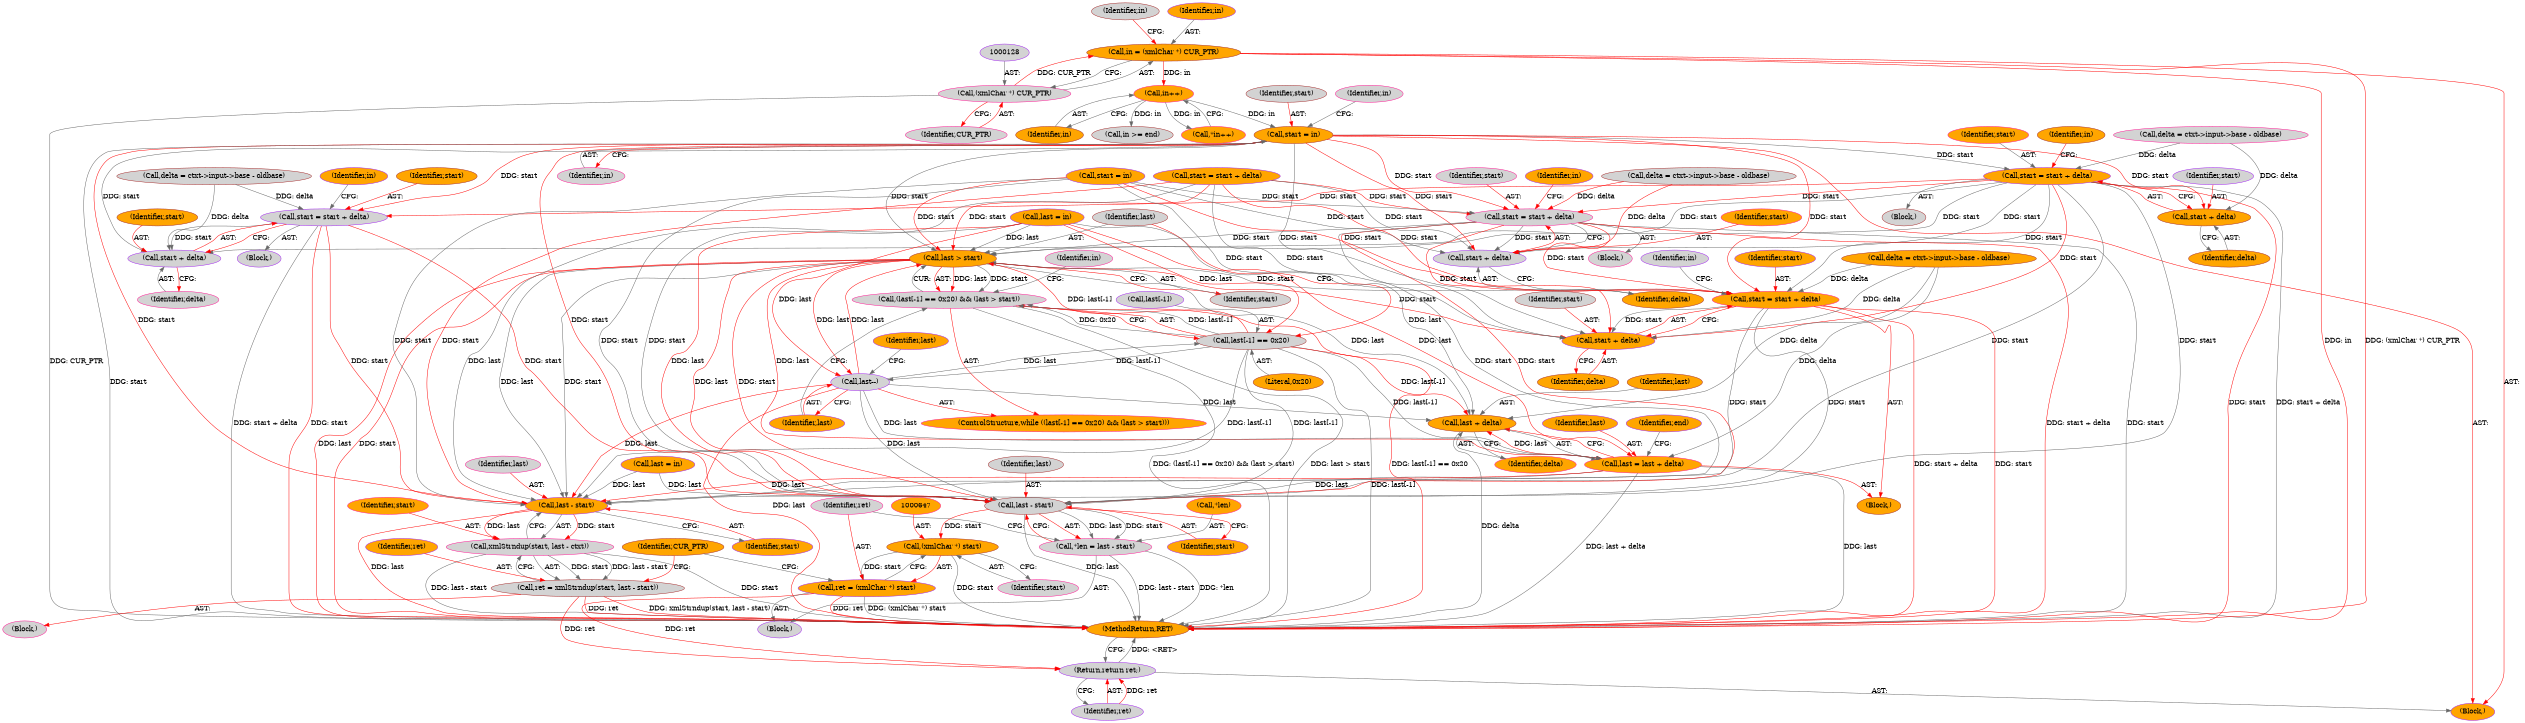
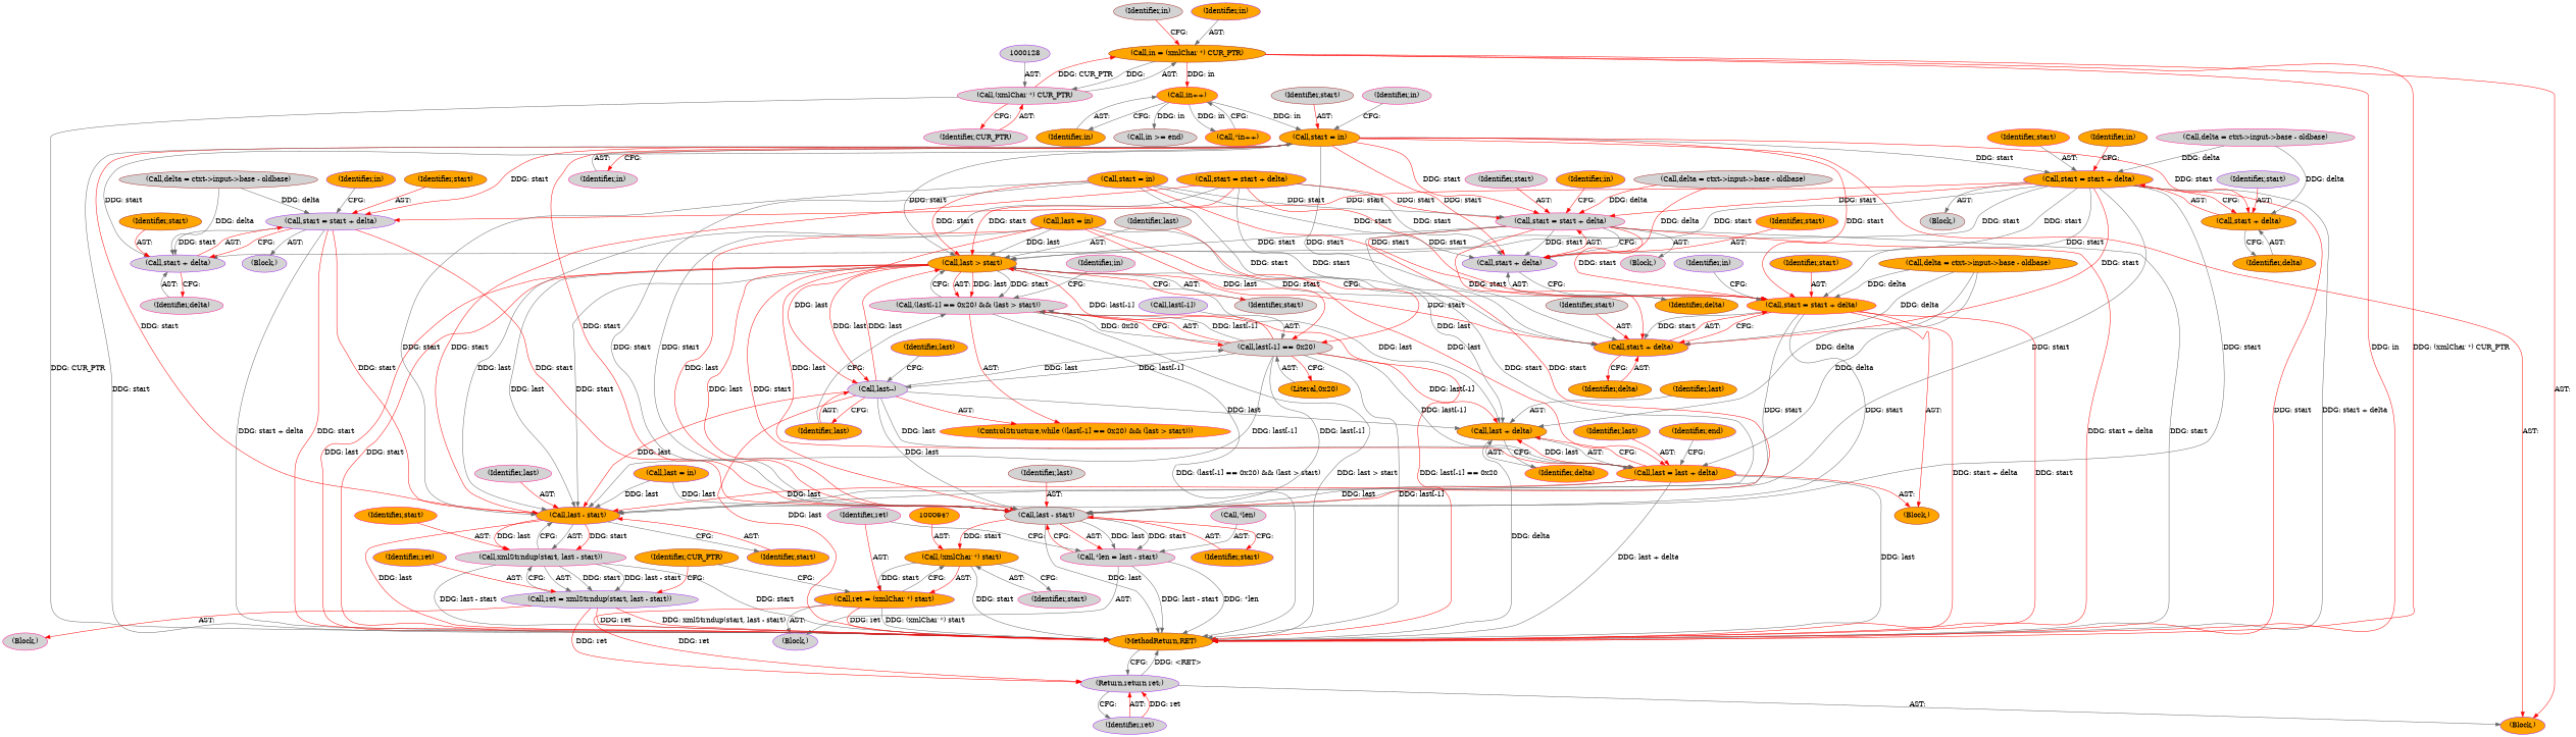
  digraph {
    node [color=purple fillcolor=orange style=filled]
    edge [color=gray40]
    n1 [color=brown label="(Call,start = in)"]
    n2 [label="(Call,start = start + delta)"]
    n3 [color=deeppink fillcolor=lightgrey label="(Call,start = start + delta)"]
    n4 [fillcolor=lightgrey label="(Call,start + delta)"]
    n5 [color=brown label="(Call,last > start)"]
    n6 [color=brown fillcolor=lightgrey label="(Call,last - start)"]
    n7 [label="(Call,last - start)"]
    n8 [color=deeppink label="(Call,start = start + delta)"]
    n9 [label="(Call,start + delta)"]
    n10 [fillcolor=lightgrey label="(Call,start = start + delta)"]
    n11 [fillcolor=lightgrey label="(Call,start + delta)"]
    n12 [color=brown label="(Call,start + delta)"]
    n13 [color=deeppink fillcolor=lightgrey label="(Identifier,in)"]
    n14 [label="(Block,)"]
    n15 [color=brown label="(MethodReturn,RET)"]
    n16 [color=brown fillcolor=lightgrey label="(Block,)"]
    n17 [color=deeppink fillcolor=lightgrey label="(Block,)"]
    n18 [color=brown label="(Identifier,delta)"]
    n19 [color=deeppink fillcolor=lightgrey label="(Call,(last[-1] == 0x20) && (last > start))"]
    n20 [fillcolor=lightgrey label="(Call,last--)"]
    n21 [color=deeppink label="(Call,last = last + delta)"]
    n22 [color=brown label="(Call,last + delta)"]
    n23 [color=brown fillcolor=lightgrey label="(Identifier,start)"]
    n24 [color=deeppink fillcolor=lightgrey label="(Call,*len = last - start)"]
    n25 [color=brown label="(Call,(xmlChar *) start)"]
    n26 [label="(Identifier,start)"]
-   n27 [color=deeppink fillcolor=lightgrey label="(Call,xmlStrndup(start, last - ctxt))"]
+   n27 [color=deeppink fillcolor=lightgrey label="(Call,xmlStrndup(start, last - start))"]
    n28 [label="(Identifier,start)"]
    n29 [color=brown label="(Block,)"]
    n30 [color=brown label="(Identifier,delta)"]
    n31 [fillcolor=lightgrey label="(Block,)"]
    n32 [color=deeppink fillcolor=lightgrey label="(Identifier,delta)"]
    n33 [color=brown label="(Identifier,delta)"]
    n34 [fillcolor=lightgrey label="(Return,return ret;)"]
    n35 [color=deeppink label="(Call,in++)"]
    n36 [color=deeppink label="(Call,*in++)"]
    n37 [color=brown label="(Identifier,in)"]
    n38 [color=brown fillcolor=lightgrey label="(Call,in >= end)"]
    n39 [color=brown label="(Call,in = (xmlChar *) CUR_PTR)"]
    n40 [color=deeppink fillcolor=lightgrey label="(Call,(xmlChar *) CUR_PTR)"]
    n41 [color=deeppink fillcolor=lightgrey label="(Identifier,CUR_PTR)"]
    n42 [color=brown fillcolor=lightgrey label="(Call,last[-1] == 0x20)"]
    n43 [color=deeppink label="(ControlStructure,while ((last[-1] == 0x20) && (last > start)))"]
    n44 [label="(Identifier,last)"]
    n45 [color=deeppink label="(Identifier,delta)"]
    n46 [color=brown label="(Literal,0x20)"]
    n47 [fillcolor=lightgrey label="(Block,)"]
    n48 [label="(Call,ret = (xmlChar *) start)"]
    n49 [color=deeppink fillcolor=lightgrey label="(Identifier,start)"]
    n50 [fillcolor=lightgrey label="(Identifier,ret)"]
-   n51 [color=brown fillcolor=lightgrey label="(Call,ret = xmlStrndup(start, last - start))"]
+   n51 [fillcolor=lightgrey label="(Call,ret = xmlStrndup(start, last - start))"]
    n52 [color=deeppink fillcolor=lightgrey label="(Block,)"]
    n53 [color=deeppink label="(Identifier,start)"]
    n54 [color=brown label="(Identifier,start)"]
    n55 [label="(Identifier,in)"]
    n56 [color=deeppink label="(Identifier,start)"]
    n57 [label="(Identifier,in)"]
    n58 [color=brown fillcolor=lightgrey label="(Identifier,in)"]
    n59 [label="(Call,start = start + delta)"]
    n60 [label="(Identifier,in)"]
    n61 [color=deeppink fillcolor=lightgrey label="(Identifier,ret)"]
    n62 [color=brown label="(Call,delta = ctxt->input->base - oldbase)"]
    n63 [color=deeppink fillcolor=lightgrey label="(Identifier,start)"]
    n64 [label="(Identifier,ret)"]
    n65 [color=deeppink fillcolor=lightgrey label="(Identifier,in)"]
    n66 [color=deeppink fillcolor=lightgrey label="(Identifier,in)"]
    n67 [color=brown fillcolor=lightgrey label="(Call,delta = ctxt->input->base - oldbase)"]
    n68 [label="(Identifier,end)"]
    n69 [color=brown label="(Identifier,last)"]
    n70 [color=deeppink fillcolor=lightgrey label="(Identifier,last)"]
    n71 [color=brown label="(Identifier,in)"]
    n72 [label="(Identifier,last)"]
    n73 [color=brown label="(Identifier,CUR_PTR)"]
    n74 [color=brown fillcolor=lightgrey label="(Identifier,last)"]
    n75 [color=brown fillcolor=lightgrey label="(Identifier,start)"]
    n76 [fillcolor=lightgrey label="(Call,last[-1])"]
-   n77 [color=deeppink label="(Call,*len)"]
+   n77 [color=deeppink fillcolor=lightgrey label="(Call,*len)"]
    n78 [label="(Identifier,last)"]
    n79 [color=brown label="(Identifier,start)"]
    n80 [label="(Identifier,start)"]
    n81 [label="(Call,start = in)"]
    n82 [color=deeppink fillcolor=lightgrey label="(Call,delta = ctxt->input->base - oldbase)"]
    n83 [color=brown fillcolor=lightgrey label="(Identifier,last)"]
    n84 [label="(Call,last = in)"]
    n85 [color=brown fillcolor=lightgrey label="(Identifier,start)"]
    n86 [color=brown fillcolor=lightgrey label="(Call,delta = ctxt->input->base - oldbase)"]
    n87 [fillcolor=lightgrey label="(Identifier,start)"]
    n88 [color=deeppink label="(Identifier,start)"]
    n89 [label="(Call,last = in)"]
    n90 [fillcolor=lightgrey label="(Identifier,in)"]
    1000128 [fillcolor=lightgrey]
    1000647 [color=deeppink]
    n1 -> n2 [label="DDG: start"]
    n1 -> n3 [color=red label="DDG: start"]
    n1 -> n4 [color=red label="DDG: start"]
    n1 -> n5 [label="DDG: start"]
    n1 -> n6 [color=red label="DDG: start"]
    n1 -> n7 [color=red label="DDG: start"]
    n1 -> n8 [color=red label="DDG: start"]
    n1 -> n9 [label="DDG: start"]
    n1 -> n10 [color=red label="DDG: start"]
    n1 -> n11 [label="DDG: start"]
    n1 -> n12 [color=red label="DDG: start"]
    n1 -> n13 [color=red label="CFG: "]
    n1 -> n14 [color=red label="AST: "]
    n1 -> n15 [label="DDG: start"]
    n2 -> n3 [color=red label="DDG: start"]
    n2 -> n4 [label="DDG: start"]
    n2 -> n5 [label="DDG: start"]
    n2 -> n6 [label="DDG: start"]
    n2 -> n7 [label="DDG: start"]
    n2 -> n8 [label="DDG: start"]
    n2 -> n9 [color=red label="DDG: start"]
    n2 -> n10 [color=red label="DDG: start"]
    n2 -> n11 [label="DDG: start"]
    n2 -> n12 [color=red label="CFG: "]
    n2 -> n15 [color=red label="DDG: start"]
    n2 -> n15 [label="DDG: start + delta"]
    n2 -> n16 [label="AST: "]
    n3 -> n4 [label="CFG: "]
    n3 -> n4 [label="DDG: start"]
    n3 -> n5 [label="DDG: start"]
    n3 -> n6 [color=red label="DDG: start"]
    n3 -> n7 [label="DDG: start"]
    n3 -> n8 [color=red label="DDG: start"]
    n3 -> n9 [color=red label="DDG: start"]
    n3 -> n15 [label="DDG: start"]
    n3 -> n15 [color=red label="DDG: start + delta"]
    n3 -> n17 [label="AST: "]
    n4 -> n3 [color=red label="AST: "]
    n4 -> n18 [label="CFG: "]
    n5 -> n6 [color=red label="DDG: last"]
    n5 -> n6 [color=red label="DDG: start"]
    n5 -> n7 [label="DDG: last"]
    n5 -> n7 [label="DDG: start"]
    n5 -> n8 [label="DDG: start"]
    n5 -> n9 [color=red label="DDG: start"]
    n5 -> n15 [color=red label="DDG: start"]
    n5 -> n15 [color=red label="DDG: last"]
    n5 -> n19 [color=red label="AST: "]
    n5 -> n19 [color=red label="DDG: last"]
    n5 -> n19 [label="DDG: start"]
    n5 -> n20 [color=red label="DDG: last"]
    n5 -> n21 [color=red label="DDG: last"]
    n5 -> n22 [label="DDG: last"]
    n5 -> n23 [color=red label="CFG: "]
    n6 -> n15 [label="DDG: last"]
    n6 -> n24 [color=red label="AST: "]
    n6 -> n24 [label="DDG: last"]
    n6 -> n24 [label="DDG: start"]
    n6 -> n25 [color=red label="DDG: start"]
    n6 -> n26 [color=red label="CFG: "]
    n7 -> n15 [color=red label="DDG: last"]
    n7 -> n27 [label="AST: "]
    n7 -> n27 [color=red label="DDG: start"]
    n7 -> n27 [color=red label="DDG: last"]
    n7 -> n28 [label="CFG: "]
    n8 -> n6 [label="DDG: start"]
    n8 -> n7 [label="DDG: start"]
    n8 -> n9 [color=red label="CFG: "]
    n8 -> n9 [label="DDG: start"]
    n8 -> n15 [color=red label="DDG: start"]
    n8 -> n15 [color=red label="DDG: start + delta"]
    n8 -> n29 [color=red label="AST: "]
    n9 -> n8 [color=red label="AST: "]
    n9 -> n30 [color=red label="CFG: "]
    n10 -> n6 [color=red label="DDG: start"]
    n10 -> n7 [color=red label="DDG: start"]
    n10 -> n11 [color=red label="CFG: "]
    n10 -> n11 [label="DDG: start"]
    n10 -> n15 [label="DDG: start + delta"]
    n10 -> n15 [color=red label="DDG: start"]
    n10 -> n31 [label="AST: "]
    n11 -> n10 [color=red label="AST: "]
    n11 -> n32 [color=red label="CFG: "]
    n12 -> n2 [color=red label="AST: "]
    n12 -> n33 [label="CFG: "]
    n13 -> n1 [label="AST: "]
    n15 -> n34 [label="CFG: "]
    n18 -> n4 [label="AST: "]
-   n19 -> n5 [label="CUR: "]
+   n19 -> n5 [label="CFG: "]
    n19 -> n15 [label="DDG: last > start"]
    n19 -> n15 [color=red label="DDG: last[-1] == 0x20"]
    n19 -> n15 [label="DDG: (last[-1] == 0x20) && (last > start)"]
    n19 -> n42 [color=red label="CFG: "]
    n19 -> n43 [color=red label="AST: "]
    n20 -> n5 [color=red label="DDG: last"]
    n20 -> n6 [label="DDG: last"]
    n20 -> n7 [color=red label="DDG: last"]
    n20 -> n15 [color=red label="DDG: last"]
    n20 -> n21 [label="DDG: last"]
    n20 -> n22 [label="DDG: last"]
    n20 -> n42 [label="DDG: last"]
    n20 -> n43 [color=red label="AST: "]
    n20 -> n44 [color=red label="CFG: "]
    n21 -> n6 [label="DDG: last"]
    n21 -> n7 [color=red label="DDG: last"]
    n21 -> n15 [label="DDG: last"]
    n21 -> n15 [label="DDG: last + delta"]
    n21 -> n22 [color=red label="CFG: "]
    n21 -> n22 [color=red label="DDG: last"]
    n21 -> n29 [color=red label="AST: "]
    n22 -> n15 [label="DDG: delta"]
    n22 -> n21 [label="AST: "]
    n22 -> n45 [label="CFG: "]
    n23 -> n5 [label="AST: "]
    n24 -> n6 [color=red label="CFG: "]
    n24 -> n15 [label="DDG: last - start"]
    n24 -> n15 [label="DDG: *len"]
    n24 -> n47 [label="AST: "]
    n25 -> n15 [label="DDG: start"]
    n25 -> n48 [color=red label="AST: "]
    n25 -> n48 [label="DDG: start"]
    n25 -> n49 [label="CFG: "]
    n26 -> n6 [color=red label="AST: "]
    n27 -> n7 [label="CFG: "]
    n27 -> n15 [label="DDG: start"]
    n27 -> n15 [label="DDG: last - start"]
    n27 -> n51 [label="AST: "]
    n27 -> n51 [label="DDG: start"]
    n27 -> n51 [label="DDG: last - start"]
    n28 -> n7 [color=red label="AST: "]
    n30 -> n9 [color=red label="AST: "]
    n32 -> n11 [label="AST: "]
    n33 -> n12 [label="AST: "]
    n34 -> n14 [label="AST: "]
    n34 -> n15 [label="DDG: <RET>"]
    n34 -> n50 [label="CFG: "]
    n35 -> n1 [label="DDG: in"]
    n35 -> n36 [label="DDG: in"]
    n35 -> n37 [label="CFG: "]
    n35 -> n38 [label="DDG: in"]
    n36 -> n35 [label="CFG: "]
    n37 -> n35 [label="AST: "]
    n39 -> n14 [color=red label="AST: "]
    n39 -> n15 [color=red label="DDG: in"]
    n39 -> n15 [color=red label="DDG: (xmlChar *) CUR_PTR"]
    n39 -> n35 [color=red label="DDG: in"]
-   n39 -> n40 [label="CFG: "]
+   n39 -> n40 [label="DDG: "]
    n40 -> n15 [label="DDG: CUR_PTR"]
    n40 -> n39 [label="AST: "]
    n40 -> n39 [color=red label="DDG: CUR_PTR"]
    n40 -> n41 [color=red label="CFG: "]
    n41 -> n40 [color=red label="AST: "]
    n42 -> n5 [color=red label="DDG: last[-1]"]
    n42 -> n6 [label="DDG: last[-1]"]
    n42 -> n7 [label="DDG: last[-1]"]
    n42 -> n15 [label="DDG: last[-1]"]
    n42 -> n19 [color=red label="AST: "]
    n42 -> n19 [label="DDG: last[-1]"]
    n42 -> n19 [label="DDG: 0x20"]
    n42 -> n20 [label="DDG: last[-1]"]
    n42 -> n21 [label="DDG: last[-1]"]
    n42 -> n22 [color=red label="DDG: last[-1]"]
+   n42 -> n46 [color=red label="CFG: "]
    n44 -> n19 [label="CFG: "]
    n44 -> n20 [color=red label="AST: "]
    n45 -> n22 [label="AST: "]
    n46 -> n42 [label="AST: "]
    n48 -> n15 [label="DDG: (xmlChar *) start"]
    n48 -> n15 [color=red label="DDG: ret"]
    n48 -> n25 [label="CFG: "]
    n48 -> n34 [color=red label="DDG: ret"]
    n48 -> n47 [label="AST: "]
    n49 -> n25 [label="AST: "]
    n50 -> n34 [color=red label="AST: "]
    n50 -> n34 [color=red label="DDG: ret"]
    n51 -> n15 [color=red label="DDG: ret"]
    n51 -> n15 [color=red label="DDG: xmlStrndup(start, last - start)"]
    n51 -> n27 [label="CFG: "]
    n51 -> n34 [color=red label="DDG: ret"]
    n51 -> n52 [color=red label="AST: "]
    n53 -> n27 [color=red label="AST: "]
    n54 -> n11 [color=red label="AST: "]
    n55 -> n3 [color=red label="CFG: "]
    n56 -> n2 [label="AST: "]
    n57 -> n10 [label="CFG: "]
    n58 -> n39 [color=red label="CFG: "]
    n59 -> n3 [color=red label="DDG: start"]
    n59 -> n4 [label="DDG: start"]
    n59 -> n5 [color=red label="DDG: start"]
    n59 -> n6 [label="DDG: start"]
    n59 -> n7 [color=red label="DDG: start"]
    n59 -> n8 [color=red label="DDG: start"]
    n59 -> n9 [label="DDG: start"]
    n60 -> n39 [label="AST: "]
    n61 -> n24 [label="CFG: "]
    n61 -> n48 [color=red label="AST: "]
    n62 -> n8 [label="DDG: delta"]
    n62 -> n9 [label="DDG: delta"]
    n62 -> n21 [label="DDG: delta"]
    n62 -> n22 [label="DDG: delta"]
    n63 -> n3 [color=red label="AST: "]
    n64 -> n51 [color=red label="AST: "]
    n65 -> n1 [label="CFG: "]
    n66 -> n19 [label="CFG: "]
    n67 -> n3 [color=red label="DDG: delta"]
    n67 -> n4 [color=red label="DDG: delta"]
    n68 -> n21 [label="CFG: "]
    n69 -> n22 [label="AST: "]
    n70 -> n7 [color=red label="AST: "]
    n71 -> n2 [color=red label="CFG: "]
    n72 -> n21 [color=red label="AST: "]
    n73 -> n48 [label="CFG: "]
    n73 -> n51 [color=red label="CFG: "]
    n74 -> n6 [color=red label="AST: "]
    n75 -> n1 [color=red label="AST: "]
    n76 -> n42 [label="AST: "]
    n77 -> n24 [label="AST: "]
    n78 -> n20 [label="CFG: "]
    n79 -> n10 [color=red label="AST: "]
    n80 -> n8 [color=red label="AST: "]
    n81 -> n3 [label="DDG: start"]
    n81 -> n4 [label="DDG: start"]
    n81 -> n5 [color=red label="DDG: start"]
    n81 -> n6 [label="DDG: start"]
    n81 -> n7 [label="DDG: start"]
    n81 -> n8 [color=red label="DDG: start"]
    n81 -> n9 [label="DDG: start"]
    n82 -> n2 [label="DDG: delta"]
    n82 -> n12 [label="DDG: delta"]
    n83 -> n5 [label="AST: "]
    n83 -> n42 [color=red label="CFG: "]
    n84 -> n6 [label="DDG: last"]
    n84 -> n7 [label="DDG: last"]
    n85 -> n9 [color=red label="AST: "]
    n86 -> n10 [label="DDG: delta"]
    n86 -> n11 [label="DDG: delta"]
    n87 -> n12 [color=red label="AST: "]
    n88 -> n4 [color=red label="AST: "]
    n89 -> n5 [label="DDG: last"]
    n89 -> n6 [color=red label="DDG: last"]
    n89 -> n7 [label="DDG: last"]
    n89 -> n20 [color=red label="DDG: last"]
    n89 -> n21 [color=red label="DDG: last"]
    n89 -> n22 [label="DDG: last"]
    n89 -> n42 [color=red label="DDG: last"]
    n90 -> n8 [label="CFG: "]
    1000128 -> n40 [label="AST: "]
    1000647 -> n25 [color=red label="AST: "]
  }
